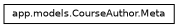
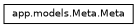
  digraph {
    rankdir=LR
-   n1 [color=black fillcolor=white fontname=Helvetica fontsize=10 height=0.2 label="app.models.CourseAuthor.Meta" shape=record style=filled width=0.4]
+   n1 [color=black fillcolor=white fontname=Helvetica fontsize=10 height=0.2 label="app.models.Meta.Meta" shape=record style=filled width=0.4]
  }
